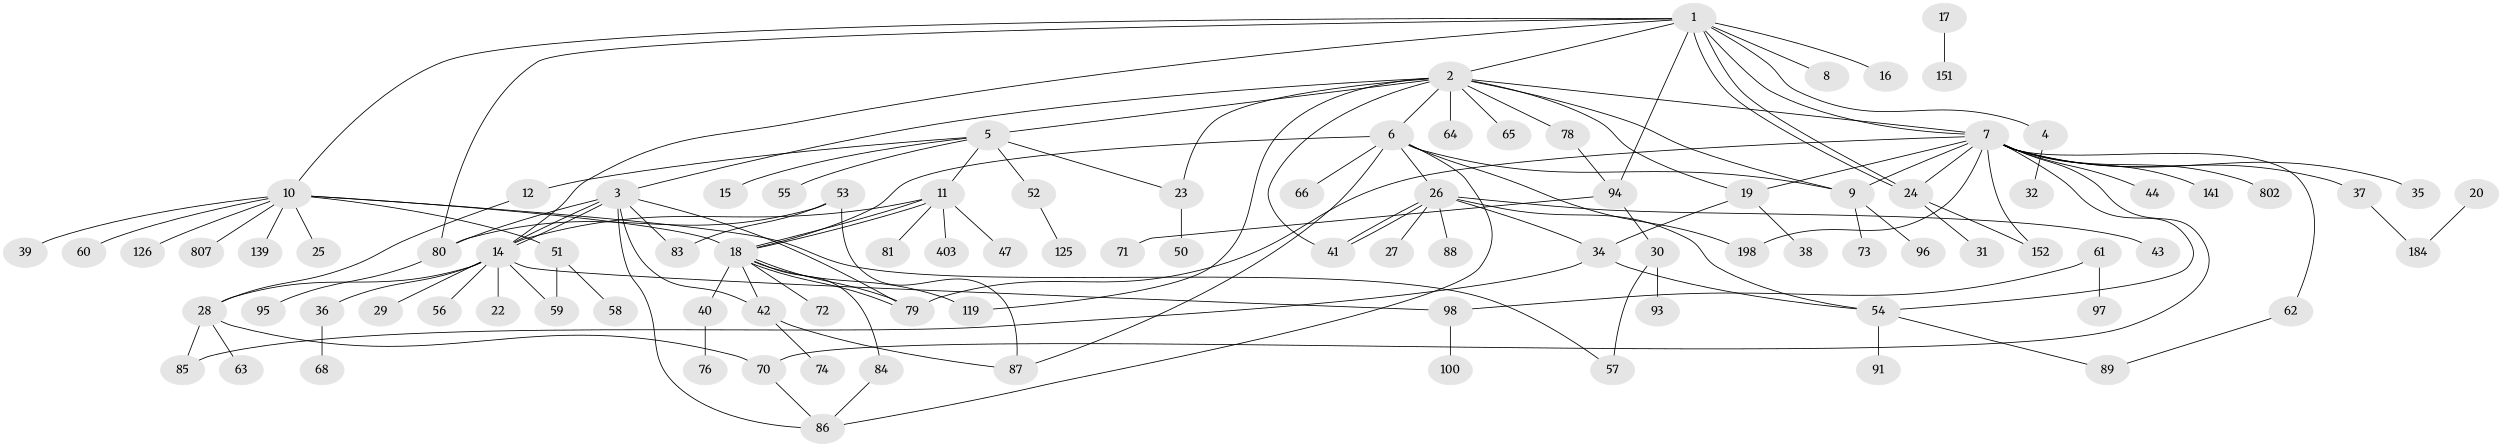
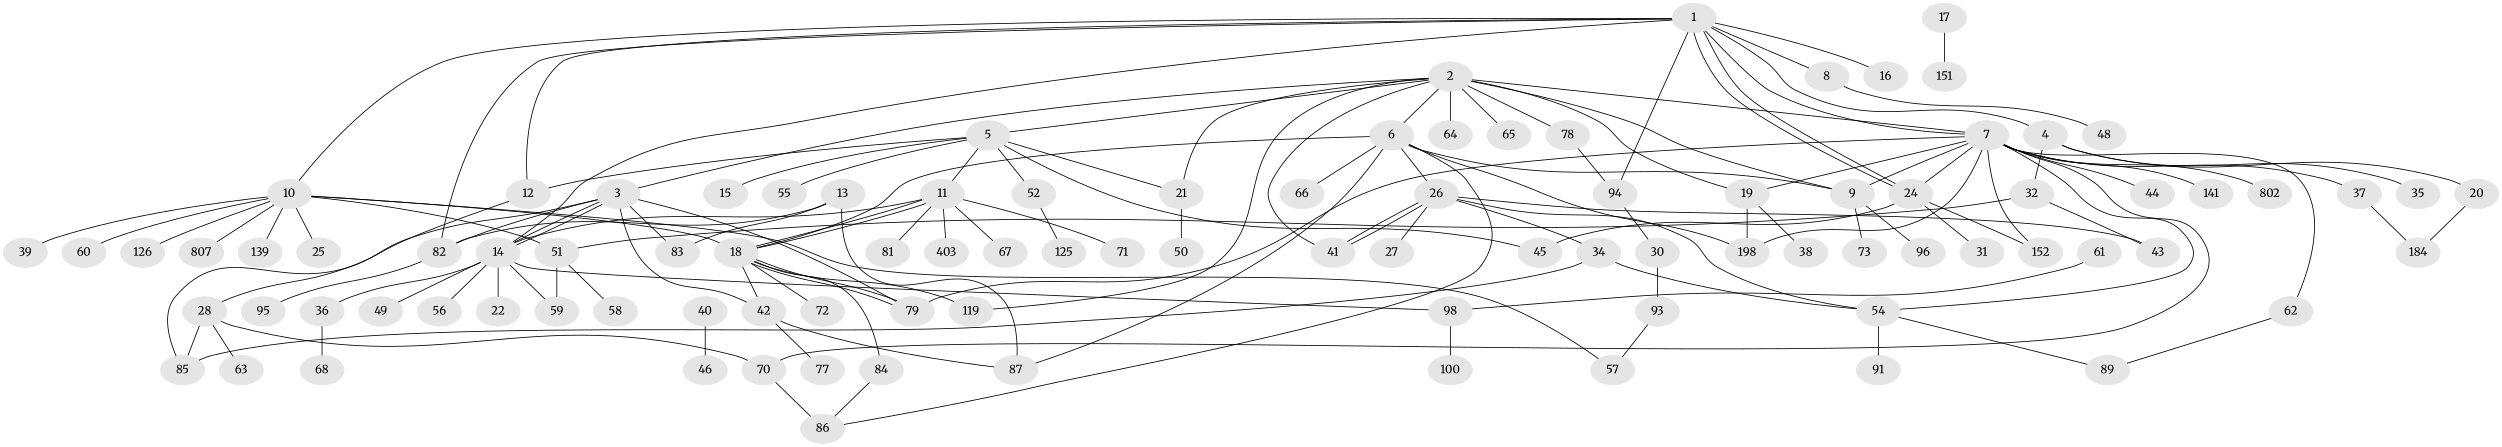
  graph {
    fontname=Merriweather
    node [color=gray90 fontname=Merriweather style=filled]
    edge [fontname=Merriweather]
    1
    2
    4
    7
    8
    10
    14
    16
    24
-   80
+   80 [label=82]
    94
    3
    5
    6
    9
    19
    41
    64
    65
    78
    n21 [label=119]
-   21 [label=23]
+   21
    42
    79
    83
    86
    32
    20
    n29 [label=198]
    35
    37
    44
    62
    70
    n35 [label=141]
    n36 [label=802]
    n37 [label=152]
    54
+   48
    51
    18
    25
    39
    60
    n45 [label=126]
    n46 [label=807]
    n47 [label=139]
    57
    56
    28
    22
-   29
+   29 [label=49]
    36
    59
    98
+   45
    31
    43
    95
    30
    11
    12
    15
    52
    55
    26
    66
    87
    73
    96
    34
    38
    93
-   74
+   74 [label=77]
    58
    n76 [label=184]
-   47
+   47 [label=67]
    71
    81
    n80 [label=403]
    50
    n82 [label=125]
    40
    72
    84
    27
-   88
    89
    63
    85
-   53
+   53 [label=13]
    n92 [label=151]
    17
    68
    61
-   97
    100
-   46 [label=76]
+   46
    91
-   1 -- 2
+   1 -- 12
    1 -- 4
    1 -- 7
    1 -- 8
    1 -- 10
    1 -- 14
    1 -- 16
    1 -- 24
    1 -- 24
    1 -- 80
    1 -- 94
    2 -- 7
    2 -- 3
    2 -- 5
    2 -- 6
    2 -- 9
    2 -- 19
    2 -- 41
    2 -- 64
    2 -- 65
    2 -- 78
    2 -- n21
    2 -- 21
    4 -- 32
+   4 -- 20
    7 -- 24
    7 -- 9
    7 -- 19
    7 -- 79
    7 -- n29
-   7 -- 35
+   4 -- 35
    7 -- 37
    7 -- 44
    7 -- 62
    7 -- 70
    7 -- n35
    7 -- n36
    7 -- n37
    7 -- 54
+   8 -- 48
    10 -- 51
    10 -- 18
    10 -- 25
    10 -- 39
    10 -- 60
    10 -- n45
    10 -- n46
    10 -- n47
    10 -- 57
    14 -- 56
-   14 -- 28
    14 -- 22
    14 -- 29
    14 -- 36
    14 -- 59
    14 -- 98
    24 -- n37
+   24 -- 45
    24 -- 31
    80 -- 95
    94 -- 30
    3 -- 14
    3 -- 14
    3 -- 80
    3 -- 42
    3 -- 79
    3 -- 83
-   3 -- 86
+   3 -- 85
    5 -- 21
+   5 -- 45
    5 -- 11
    5 -- 12
    5 -- 15
    5 -- 52
    5 -- 55
    6 -- 9
    6 -- 86
    6 -- n29
    6 -- 18
    6 -- 26
    6 -- 66
    6 -- 87
    9 -- 73
    9 -- 96
-   19 -- 34
+   19 -- n29
    19 -- 38
    78 -- 94
    21 -- 50
    42 -- 87
    42 -- 74
+   32 -- 51
+   32 -- 43
    20 -- n76
    37 -- n76
    62 -- 89
    70 -- 86
    54 -- 89
    54 -- 91
    51 -- 59
    51 -- 58
    18 -- n21
    18 -- 42
    18 -- 79
    18 -- 79
-   18 -- 40
    18 -- 72
    18 -- 84
    28 -- 70
    28 -- 63
    28 -- 85
    36 -- 68
    98 -- 100
-   30 -- 57
+   93 -- 57
    30 -- 93
    11 -- 14
    11 -- 18
    11 -- 18
    11 -- 47
-   94 -- 71
+   11 -- 71
    11 -- 81
    11 -- n80
    12 -- 28
    52 -- n82
    26 -- 41
    26 -- 41
    26 -- 54
    26 -- 43
    26 -- 34
    26 -- 27
-   26 -- 88
    34 -- 54
    34 -- 85
    40 -- 46
    84 -- 86
    53 -- 80
    53 -- 83
    53 -- 87
    17 -- n92
    61 -- 98
-   61 -- 97
  }
